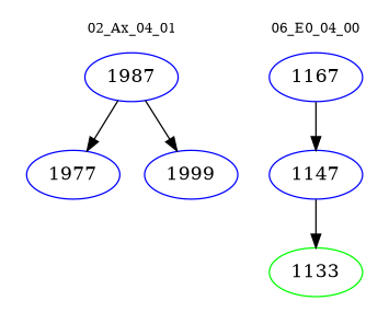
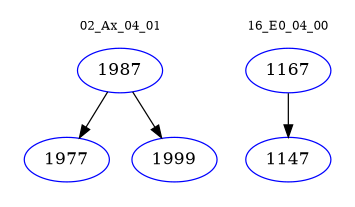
  digraph {
    node [color=blue]
    edge [color=black]
    n1 [label=1987]
    n2 [label=1977]
    n3 [label=1999]
    n4 [label=1147]
-   n5 [color=green label=1133]
    n6 [label=1167]
    subgraph cluster_1 {
      color=white
      fontsize=10
      label="02_Ax_04_01"
      n1
      n2
      n3
    }
    subgraph cluster_2 {
      color=white
      fontsize=10
-     label="06_E0_04_00"
+     label="16_E0_04_00"
      n4
-     n5
      n6
    }
    n1 -> n2
    n1 -> n3
-   n4 -> n5
    n6 -> n4
  }
